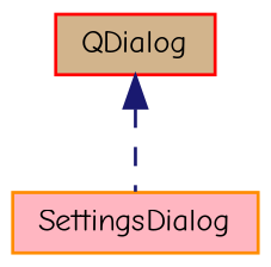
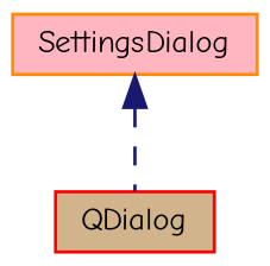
  digraph {
    fontname="Comic Neue"
    node [fontname="Comic Neue" fontsize=10 shape=record style=filled]
    n1 [color=darkorange fillcolor=lightpink fontcolor=black height=0.2 label=SettingsDialog width=0.4]
    n2 [color=red fillcolor=tan height=0.2 label=QDialog width=0.4]
-   n2 -> n1 [color=midnightblue dir=back fontname="Comic Neue" fontsize=10 labelfontname=Helvetica labelfontsize=10 style=dashed]
+   n1 -> n2 [color=midnightblue dir=back fontname="Comic Neue" fontsize=10 labelfontname=Helvetica labelfontsize=10 style=dashed]
  }
